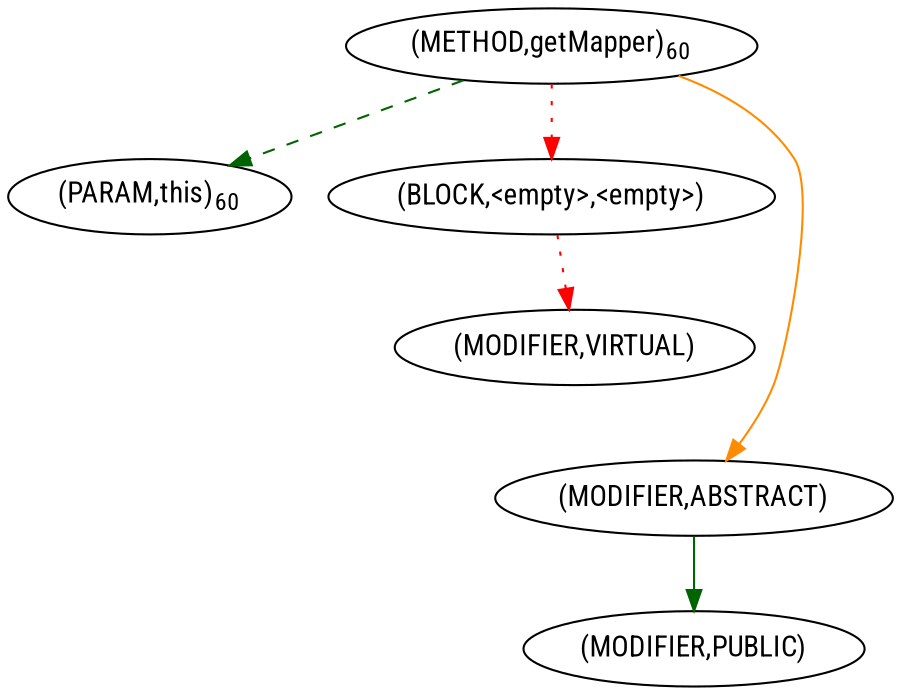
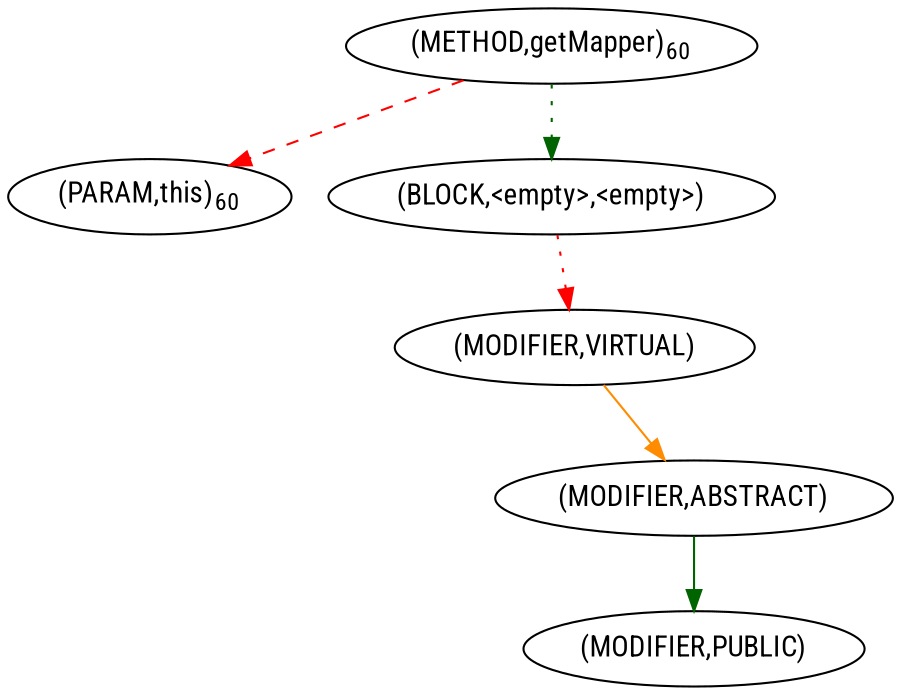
  digraph {
    fontname="Roboto Condensed"
    node [fontname="Roboto Condensed"]
    edge [color=red fontname="Roboto Condensed" style=dotted]
    n1 [label=<(METHOD,getMapper)<SUB>60</SUB>>]
    n2 [label=<(PARAM,this)<SUB>60</SUB>>]
    n3 [label=<(BLOCK,&lt;empty&gt;,&lt;empty&gt;)>]
    n4 [label=<(MODIFIER,ABSTRACT)>]
    n5 [label=<(MODIFIER,VIRTUAL)>]
    n6 [label=<(MODIFIER,PUBLIC)>]
-   n1 -> n2 [color=darkgreen style=dashed]
-   n1 -> n3
-   n1 -> n4 [color=darkorange style=solid]
+   n1 -> n2 [style=dashed]
+   n1 -> n3 [color=darkgreen]
+   n5 -> n4 [color=darkorange style=solid]
    n3 -> n5
    n4 -> n6 [color=darkgreen style=solid]
  }
